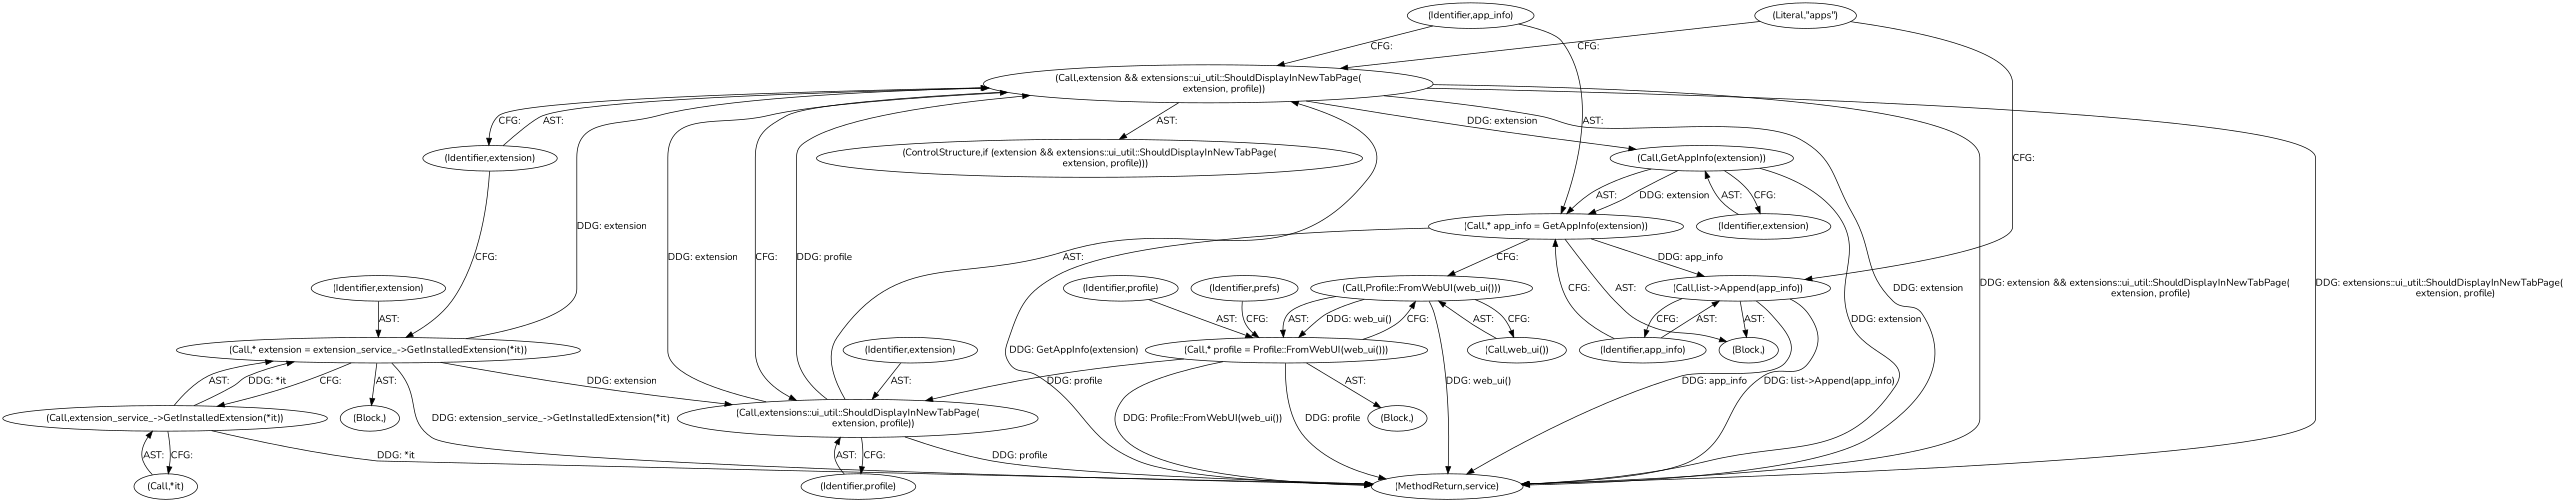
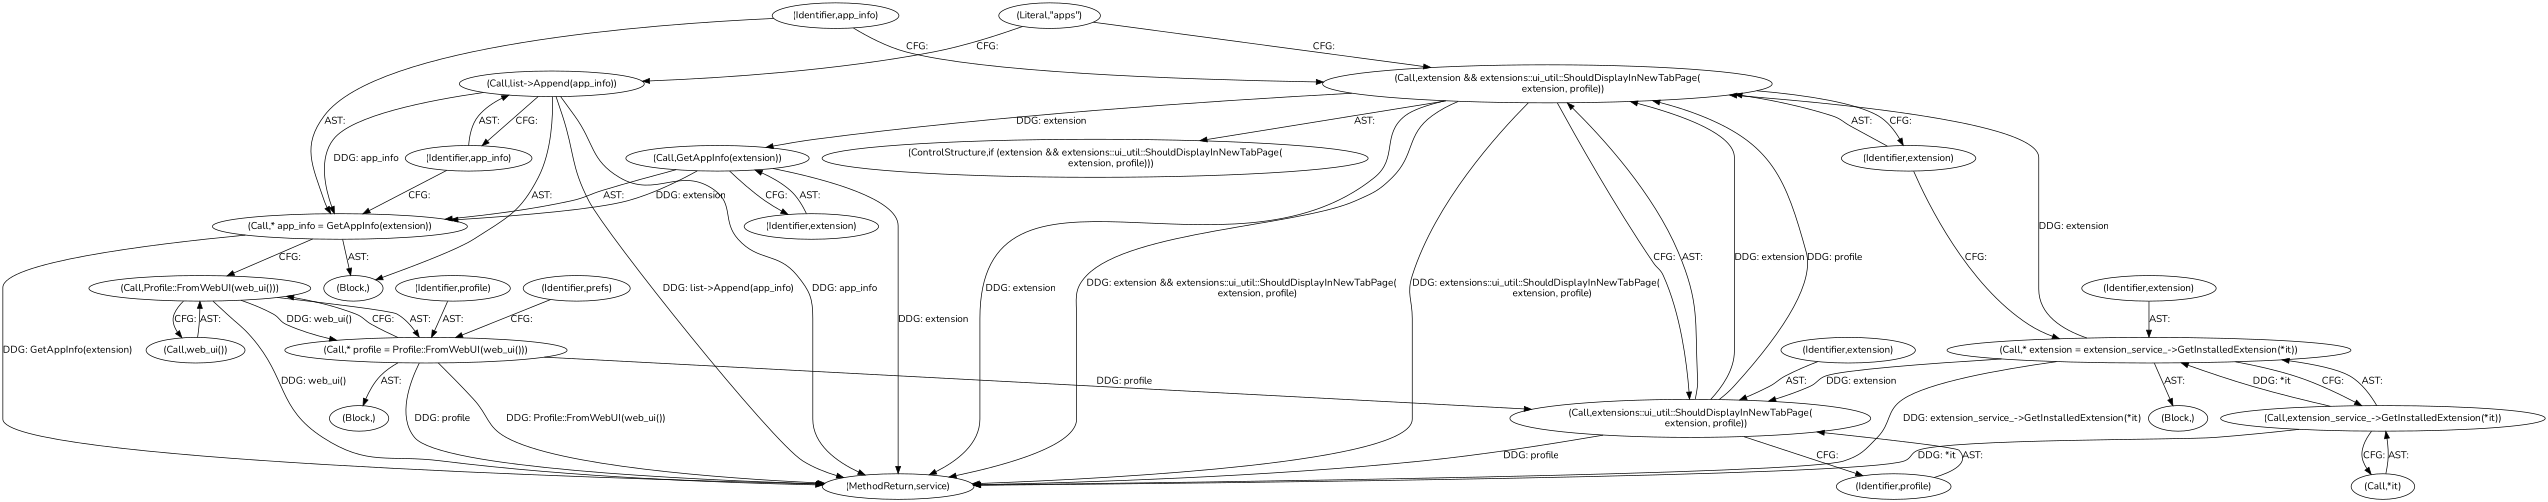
  digraph {
    fontname=Nunito
    node [fontname=Nunito]
    edge [fontname=Nunito]
    n1 [label="(Call,extension && extensions::ui_util::ShouldDisplayInNewTabPage(\n            extension, profile))"]
    n2 [label="(Call,extensions::ui_util::ShouldDisplayInNewTabPage(\n            extension, profile))"]
    n3 [label="(Call,GetAppInfo(extension))"]
    n4 [label="(MethodReturn,service)"]
    n5 [label="(Identifier,extension)"]
    n6 [label="(ControlStructure,if (extension && extensions::ui_util::ShouldDisplayInNewTabPage(\n            extension, profile)))"]
    n7 [label="(Identifier,profile)"]
    n8 [label="(Call,* app_info = GetAppInfo(extension))"]
    n9 [label="(Identifier,extension)"]
    n10 [label="(Call,* extension = extension_service_->GetInstalledExtension(*it))"]
    n11 [label="(Call,extension_service_->GetInstalledExtension(*it))"]
    n12 [label="(Block,)"]
    n13 [label="(Call,*it)"]
    n14 [label="(Call,* profile = Profile::FromWebUI(web_ui()))"]
    n15 [label="(Call,Profile::FromWebUI(web_ui()))"]
    n16 [label="(Block,)"]
    n17 [label="(Call,web_ui())"]
    n18 [label="(Call,list->Append(app_info))"]
    n19 [label="(Block,)"]
    n20 [label="(Identifier,app_info)"]
    n21 [label="(Identifier,extension)"]
    n22 [label="(Identifier,prefs)"]
    n23 [label="(Identifier,extension)"]
    n24 [label="(Literal,\"apps\")"]
    n25 [label="(Identifier,app_info)"]
    n26 [label="(Identifier,profile)"]
    n1 -> n2 [label="CFG: "]
    n1 -> n3 [label="DDG: extension"]
    n1 -> n4 [label="DDG: extension"]
    n1 -> n4 [label="DDG: extension && extensions::ui_util::ShouldDisplayInNewTabPage(\n            extension, profile)"]
    n1 -> n4 [label="DDG: extensions::ui_util::ShouldDisplayInNewTabPage(\n            extension, profile)"]
    n1 -> n5 [label="CFG: "]
    n1 -> n6 [label="AST: "]
    n2 -> n1 [label="AST: "]
    n2 -> n1 [label="DDG: extension"]
    n2 -> n1 [label="DDG: profile"]
    n2 -> n4 [label="DDG: profile"]
    n2 -> n7 [label="CFG: "]
    n3 -> n4 [label="DDG: extension"]
    n3 -> n8 [label="AST: "]
    n3 -> n8 [label="DDG: extension"]
    n3 -> n9 [label="CFG: "]
    n5 -> n1 [label="AST: "]
    n5 -> n10 [label="CFG: "]
    n7 -> n2 [label="AST: "]
    n8 -> n4 [label="DDG: GetAppInfo(extension)"]
    n8 -> n15 [label="CFG: "]
-   n8 -> n18 [label="DDG: app_info"]
+   n18 -> n8 [label="DDG: app_info"]
    n8 -> n19 [label="AST: "]
    n9 -> n3 [label="AST: "]
    n10 -> n1 [label="DDG: extension"]
    n10 -> n2 [label="DDG: extension"]
    n10 -> n4 [label="DDG: extension_service_->GetInstalledExtension(*it)"]
    n10 -> n11 [label="CFG: "]
    n10 -> n12 [label="AST: "]
    n11 -> n4 [label="DDG: *it"]
    n11 -> n10 [label="AST: "]
    n11 -> n10 [label="DDG: *it"]
    n11 -> n13 [label="CFG: "]
    n13 -> n11 [label="AST: "]
    n14 -> n2 [label="DDG: profile"]
    n14 -> n4 [label="DDG: Profile::FromWebUI(web_ui())"]
    n14 -> n4 [label="DDG: profile"]
    n14 -> n15 [label="CFG: "]
    n14 -> n16 [label="AST: "]
    n15 -> n4 [label="DDG: web_ui()"]
    n15 -> n14 [label="AST: "]
    n15 -> n14 [label="DDG: web_ui()"]
    n15 -> n17 [label="CFG: "]
    n17 -> n15 [label="AST: "]
    n18 -> n4 [label="DDG: list->Append(app_info)"]
    n18 -> n4 [label="DDG: app_info"]
    n18 -> n19 [label="AST: "]
    n18 -> n20 [label="CFG: "]
    n20 -> n8 [label="CFG: "]
    n20 -> n18 [label="AST: "]
    n21 -> n2 [label="AST: "]
    n22 -> n14 [label="CFG: "]
    n23 -> n10 [label="AST: "]
    n24 -> n1 [label="CFG: "]
    n24 -> n18 [label="CFG: "]
    n25 -> n1 [label="CFG: "]
    n25 -> n8 [label="AST: "]
    n26 -> n14 [label="AST: "]
  }
